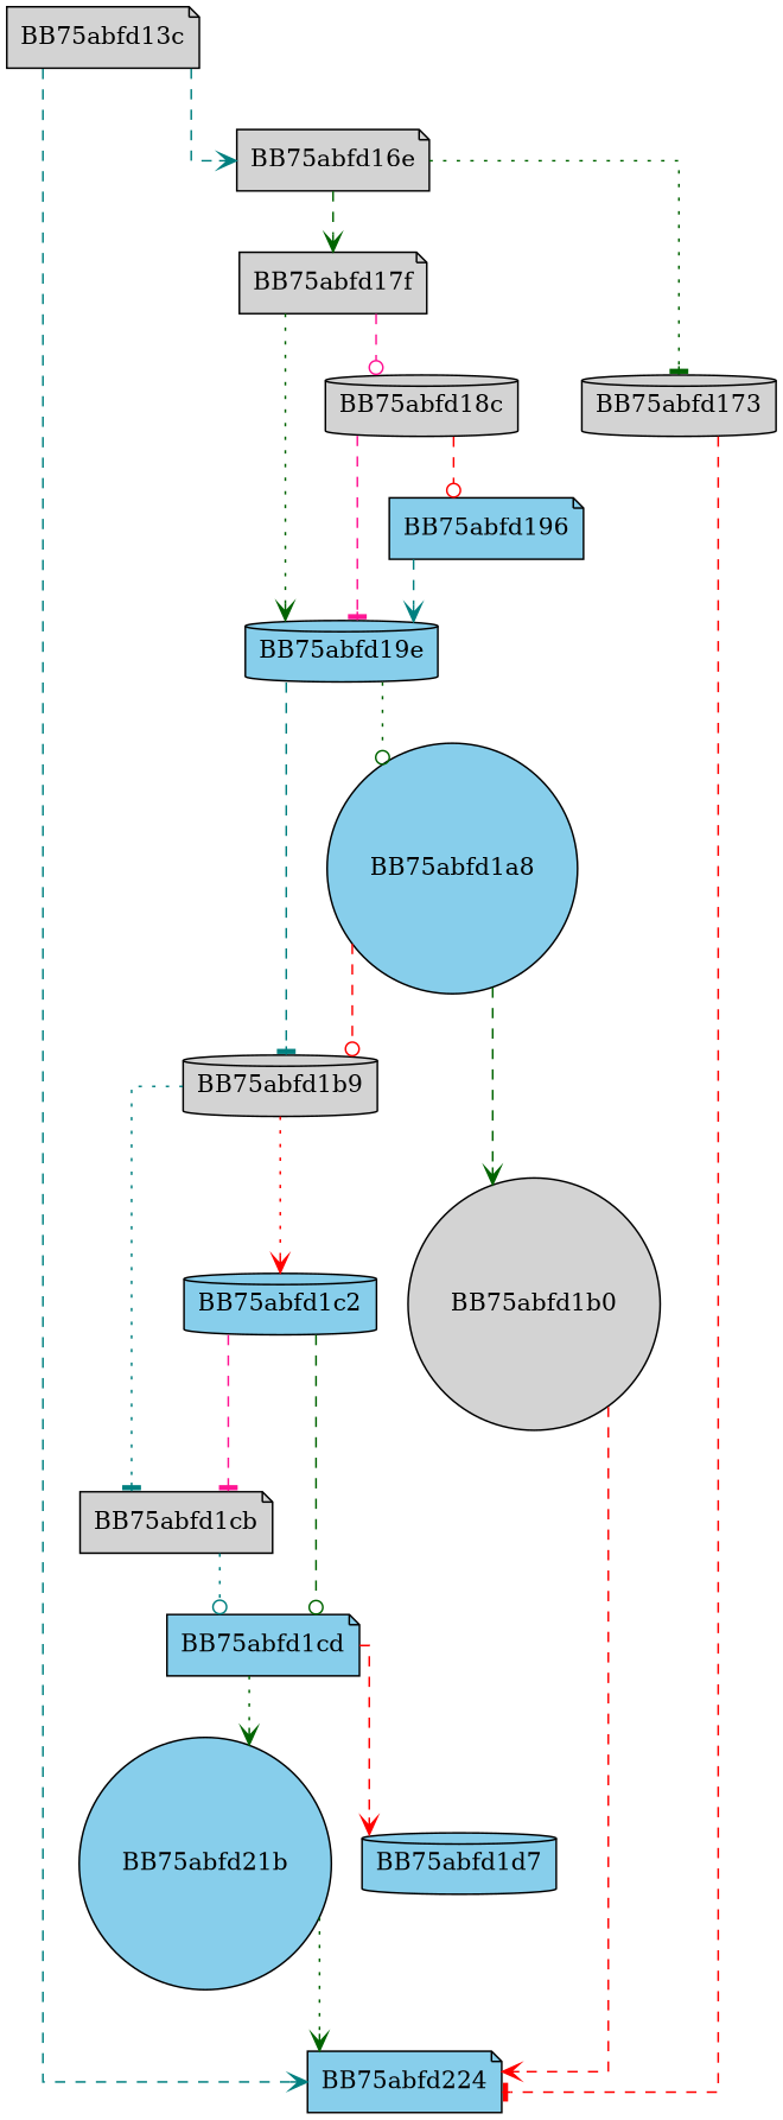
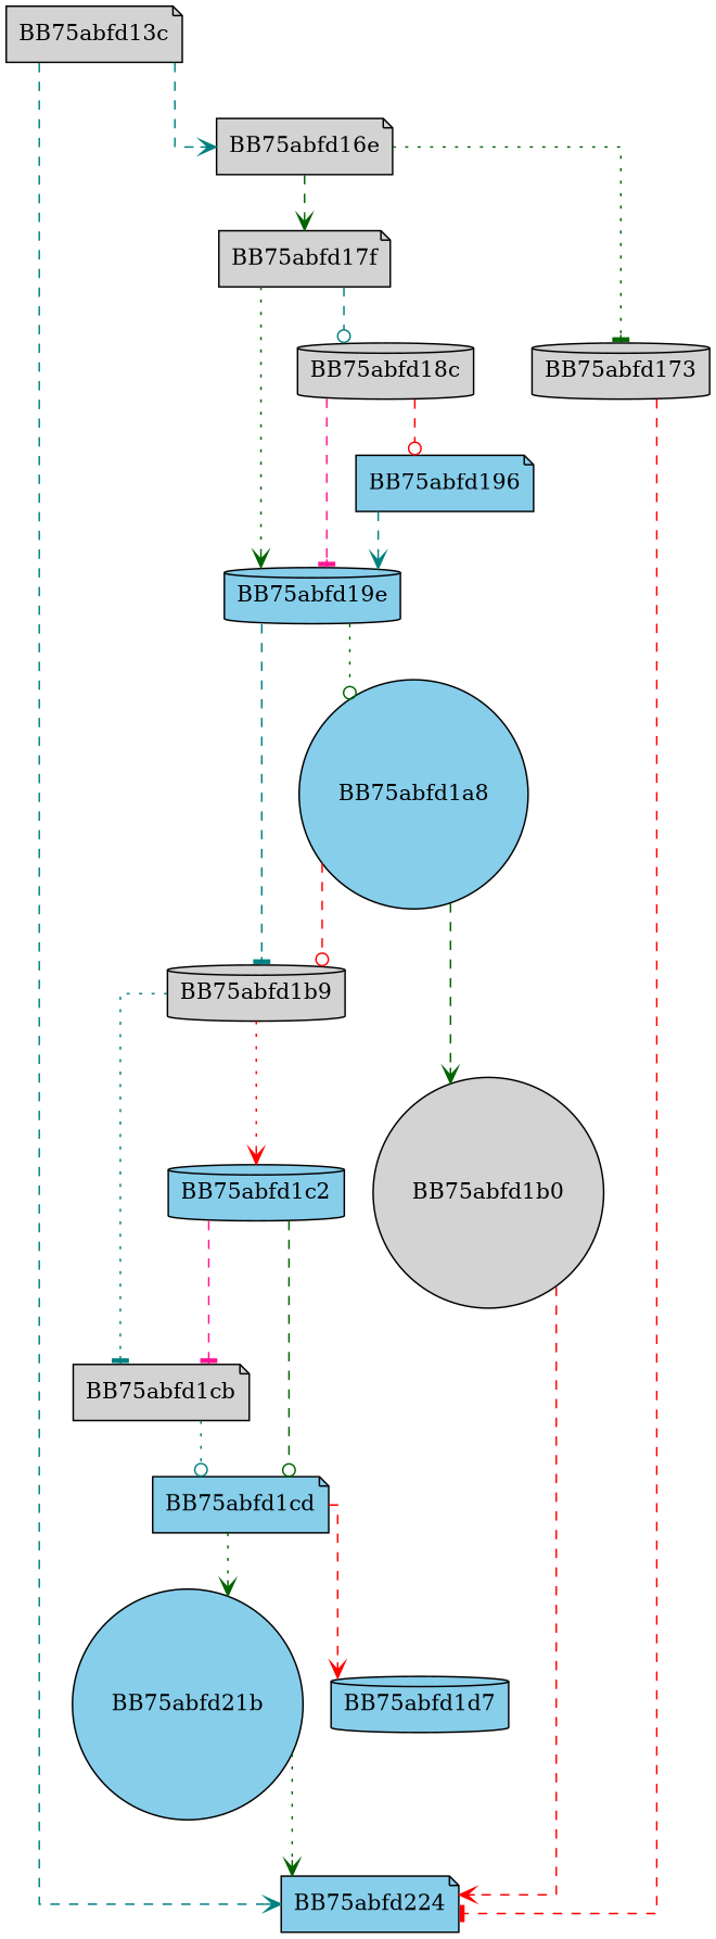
  digraph {
    splines=ortho
    node [fillcolor=skyblue shape=note style=filled]
    edge [arrowhead=vee color=darkgreen style=dashed]
    BB75abfd224
    BB75abfd13c [fillcolor=lightgrey]
    BB75abfd16e [fillcolor=lightgrey]
    BB75abfd17f [fillcolor=lightgrey]
    BB75abfd173 [fillcolor=lightgrey shape=cylinder]
    BB75abfd19e [shape=cylinder]
    BB75abfd18c [fillcolor=lightgrey shape=cylinder]
    BB75abfd1b9 [fillcolor=lightgrey shape=cylinder]
    BB75abfd1a8 [shape=circle]
    BB75abfd196
    BB75abfd1cb [fillcolor=lightgrey]
    BB75abfd1c2 [shape=cylinder]
    BB75abfd1b0 [fillcolor=lightgrey shape=circle]
    BB75abfd1cd
    BB75abfd21b [shape=circle]
    BB75abfd1d7 [shape=cylinder]
    BB75abfd13c -> BB75abfd224 [color=teal]
    BB75abfd13c -> BB75abfd16e [color=teal]
    BB75abfd16e -> BB75abfd17f
    BB75abfd16e -> BB75abfd173 [arrowhead=tee style=dotted]
    BB75abfd17f -> BB75abfd19e [style=dotted]
-   BB75abfd17f -> BB75abfd18c [arrowhead=odot color=deeppink]
+   BB75abfd17f -> BB75abfd18c [arrowhead=odot color=teal]
    BB75abfd173 -> BB75abfd224 [arrowhead=tee color=red]
    BB75abfd19e -> BB75abfd1b9 [arrowhead=tee color=teal]
    BB75abfd19e -> BB75abfd1a8 [arrowhead=odot style=dotted]
    BB75abfd18c -> BB75abfd19e [arrowhead=tee color=deeppink]
    BB75abfd18c -> BB75abfd196 [arrowhead=odot color=red]
    BB75abfd1b9 -> BB75abfd1cb [arrowhead=tee color=teal style=dotted]
    BB75abfd1b9 -> BB75abfd1c2 [color=red style=dotted]
    BB75abfd1a8 -> BB75abfd1b9 [arrowhead=odot color=red]
    BB75abfd1a8 -> BB75abfd1b0
    BB75abfd196 -> BB75abfd19e [color=teal]
    BB75abfd1cb -> BB75abfd1cd [arrowhead=odot color=teal style=dotted]
    BB75abfd1c2 -> BB75abfd1cb [arrowhead=tee color=deeppink]
    BB75abfd1c2 -> BB75abfd1cd [arrowhead=odot]
    BB75abfd1b0 -> BB75abfd224 [color=red]
    BB75abfd1cd -> BB75abfd21b [style=dotted]
    BB75abfd1cd -> BB75abfd1d7 [color=red]
    BB75abfd21b -> BB75abfd224 [style=dotted]
  }
